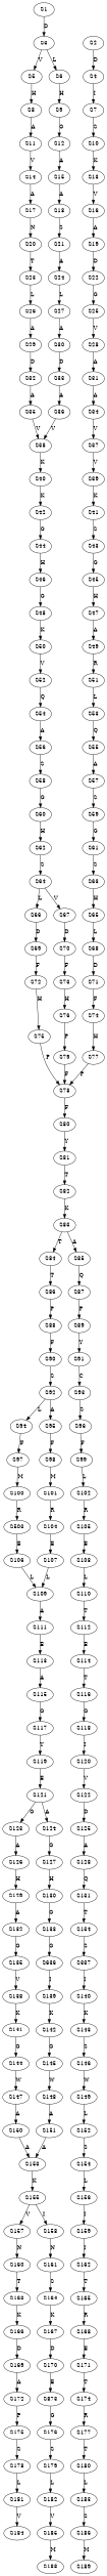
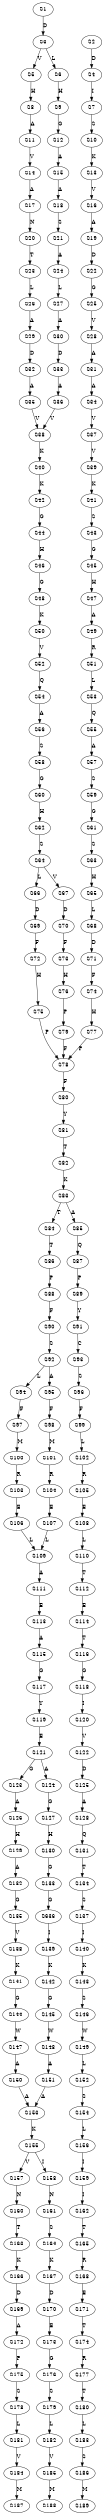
  strict digraph {
    S1
    S3
    S2
    S4
    S5
    S6
    S7
    S8
    S9
    S10
    S11
    S12
    S13
    S14
    S15
    S16
    S17
    S18
    S19
    S20
    S21
    S22
    S23
    S24
    S25
    S26
    S27
    S28
    S29
    S30
    S31
    S32
    S33
    S34
    S35
    S36
    S37
    S38
    S39
    S40
    S41
    S42
    S43
    S44
    S45
    S46
    S47
    S48
    S49
    S50
    S51
    S52
    S53
    S54
    S55
    S56
    S57
    S58
    S59
    S60
    S61
    S62
    S63
    S64
    S65
    S66
    S67
    S68
    S69
    S70
    S71
    S72
    S73
    S74
    S75
    S76
    S77
    S78
    S79
    S80
    S81
    S82
    S83
    S84
    S85
    S86
    S87
    S88
    S89
    S90
    S91
    S92
    S93
    S94
    S95
    S96
    S97
    S98
    S99
    S100
    S101
    S102
-   S103 [label=S503]
+   S103
    S104
    S105
    S106
    S107
    S108
    S109
    S110
    S111
    S112
    S113
    S114
    S115
    S116
    S117
    S118
    S119
    S120
    S121
    S122
    S123
    S124
    S125
    S126
    S127
    S128
    S129
    S130
    S131
    S132
    S133
    S134
    S135
    n136 [label=S636]
-   S137 [label=S337]
+   S137
    S138
    S139
    S140
    S141
    S142
    S143
    S144
    S145
    S146
    S147
    S148
    S149
    S150
    S151
    S152
    S153
    S154
    S155
    S156
    S157
    S158
    S159
    S160
    S161
    S162
    S163
    S164
    S165
    S166
    S167
    S168
    S169
    S170
    S171
    S172
-   S173 [label=S873]
+   S173
    S174
    S175
    S176
    S177
    S178
    S179
    S180
    S181
    S182
    S183
    S184
    S185
    S186
+   S187
    S188
    S189
    S1 -> S3 [label=D]
    S3 -> S5 [label=V]
    S3 -> S6 [label=L]
    S2 -> S4 [label=D]
    S4 -> S7 [label=I]
    S5 -> S8 [label=H]
    S6 -> S9 [label=H]
    S7 -> S10 [label=S]
    S8 -> S11 [label=A]
    S9 -> S12 [label=G]
    S10 -> S13 [label=K]
    S11 -> S14 [label=V]
    S12 -> S15 [label=A]
    S13 -> S16 [label=V]
    S14 -> S17 [label=A]
    S15 -> S18 [label=A]
    S16 -> S19 [label=A]
    S17 -> S20 [label=N]
    S18 -> S21 [label=S]
    S19 -> S22 [label=D]
    S20 -> S23 [label=T]
    S21 -> S24 [label=A]
    S22 -> S25 [label=G]
    S23 -> S26 [label=L]
    S24 -> S27 [label=L]
    S25 -> S28 [label=V]
    S26 -> S29 [label=A]
    S27 -> S30 [label=A]
    S28 -> S31 [label=A]
    S29 -> S32 [label=D]
    S30 -> S33 [label=D]
    S31 -> S34 [label=A]
    S32 -> S35 [label=A]
    S33 -> S36 [label=A]
    S34 -> S37 [label=V]
    S35 -> S38 [label=V]
    S36 -> S38 [label=V]
    S37 -> S39 [label=V]
    S38 -> S40 [label=K]
    S39 -> S41 [label=K]
    S40 -> S42 [label=K]
    S41 -> S43 [label=S]
    S42 -> S44 [label=G]
    S43 -> S45 [label=G]
    S44 -> S46 [label=H]
    S45 -> S47 [label=H]
    S46 -> S48 [label=G]
    S47 -> S49 [label=A]
    S48 -> S50 [label=K]
    S49 -> S51 [label=R]
    S50 -> S52 [label=V]
    S51 -> S53 [label=L]
    S52 -> S54 [label=Q]
    S53 -> S55 [label=Q]
    S54 -> S56 [label=A]
    S55 -> S57 [label=A]
    S56 -> S58 [label=S]
    S57 -> S59 [label=S]
    S58 -> S60 [label=G]
    S59 -> S61 [label=G]
    S60 -> S62 [label=H]
    S61 -> S63 [label=S]
    S62 -> S64 [label=S]
    S63 -> S65 [label=H]
    S64 -> S66 [label=L]
    S64 -> S67 [label=V]
    S65 -> S68 [label=L]
    S66 -> S69 [label=D]
    S67 -> S70 [label=D]
    S68 -> S71 [label=D]
    S69 -> S72 [label=F]
    S70 -> S73 [label=F]
    S71 -> S74 [label=F]
    S72 -> S75 [label=H]
    S73 -> S76 [label=H]
    S74 -> S77 [label=H]
    S75 -> S78 [label=P]
    S76 -> S79 [label=P]
    S77 -> S78 [label=P]
    S78 -> S80 [label=F]
    S79 -> S78 [label=F]
    S80 -> S81 [label=Y]
    S81 -> S82 [label=T]
    S82 -> S83 [label=K]
    S83 -> S84 [label=T]
    S83 -> S85 [label=A]
    S84 -> S86 [label=T]
    S85 -> S87 [label=Q]
    S86 -> S88 [label=P]
    S87 -> S89 [label=P]
    S88 -> S90 [label=F]
    S89 -> S91 [label=Y]
    S90 -> S92 [label=S]
    S91 -> S93 [label=C]
    S92 -> S94 [label=L]
    S92 -> S95 [label=A]
    S93 -> S96 [label=S]
    S94 -> S97 [label=F]
    S95 -> S98 [label=F]
    S96 -> S99 [label=F]
    S97 -> S100 [label=M]
    S98 -> S101 [label=M]
    S99 -> S102 [label=L]
    S100 -> S103 [label=R]
    S101 -> S104 [label=R]
    S102 -> S105 [label=R]
    S103 -> S106 [label=E]
    S104 -> S107 [label=E]
    S105 -> S108 [label=E]
    S106 -> S109 [label=L]
    S107 -> S109 [label=L]
    S108 -> S110 [label=L]
    S109 -> S111 [label=A]
    S110 -> S112 [label=T]
    S111 -> S113 [label=E]
    S112 -> S114 [label=E]
    S113 -> S115 [label=A]
    S114 -> S116 [label=T]
    S115 -> S117 [label=G]
    S116 -> S118 [label=G]
    S117 -> S119 [label=Y]
    S118 -> S120 [label=I]
    S119 -> S121 [label=E]
    S120 -> S122 [label=V]
    S121 -> S123 [label=G]
    S121 -> S124 [label=A]
    S122 -> S125 [label=D]
    S123 -> S126 [label=A]
    S124 -> S127 [label=G]
    S125 -> S128 [label=A]
    S126 -> S129 [label=H]
    S127 -> S130 [label=H]
    S128 -> S131 [label=Q]
    S129 -> S132 [label=A]
    S130 -> S133 [label=G]
    S131 -> S134 [label=T]
    S132 -> S135 [label=G]
    S133 -> n136 [label=G]
    S134 -> S137 [label=S]
    S135 -> S138 [label=V]
    n136 -> S139 [label=I]
    S137 -> S140 [label=I]
    S138 -> S141 [label=K]
    S139 -> S142 [label=K]
    S140 -> S143 [label=K]
    S141 -> S144 [label=G]
    S142 -> S145 [label=G]
    S143 -> S146 [label=S]
    S144 -> S147 [label=W]
    S145 -> S148 [label=W]
    S146 -> S149 [label=W]
    S147 -> S150 [label=A]
    S148 -> S151 [label=A]
    S149 -> S152 [label=L]
    S150 -> S153 [label=A]
    S151 -> S153 [label=A]
    S152 -> S154 [label=S]
    S153 -> S155 [label=K]
    S154 -> S156 [label=L]
    S155 -> S157 [label=V]
    S155 -> S158 [label=I]
    S156 -> S159 [label=I]
    S157 -> S160 [label=N]
    S158 -> S161 [label=N]
    S159 -> S162 [label=I]
    S160 -> S163 [label=T]
    S161 -> S164 [label=S]
    S162 -> S165 [label=T]
    S163 -> S166 [label=K]
    S164 -> S167 [label=K]
    S165 -> S168 [label=R]
    S166 -> S169 [label=D]
    S167 -> S170 [label=D]
    S168 -> S171 [label=E]
    S169 -> S172 [label=A]
    S170 -> S173 [label=E]
    S171 -> S174 [label=T]
    S172 -> S175 [label=P]
    S173 -> S176 [label=G]
    S174 -> S177 [label=R]
    S175 -> S178 [label=S]
    S176 -> S179 [label=S]
    S177 -> S180 [label=T]
    S178 -> S181 [label=L]
    S179 -> S182 [label=L]
    S180 -> S183 [label=L]
    S181 -> S184 [label=V]
    S182 -> S185 [label=V]
    S183 -> S186 [label=S]
+   S184 -> S187 [label=M]
    S185 -> S188 [label=M]
    S186 -> S189 [label=M]
  }
